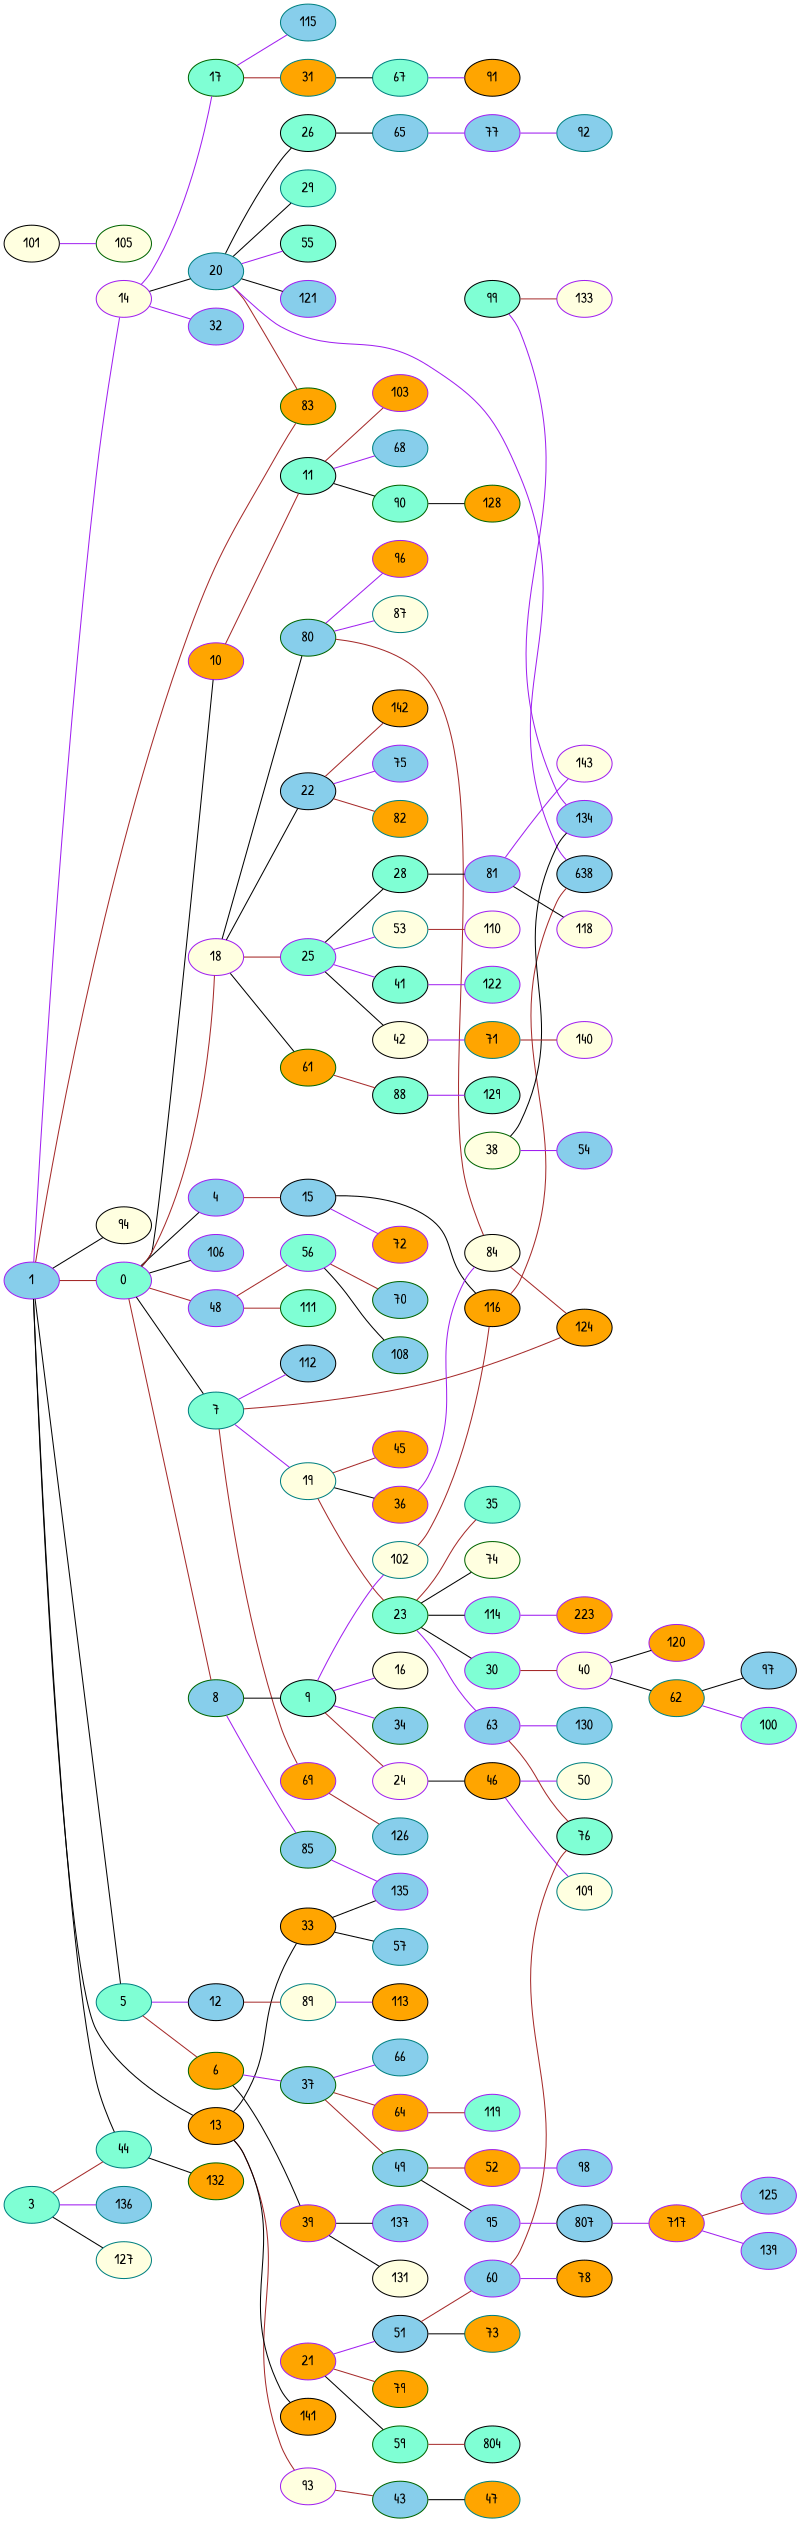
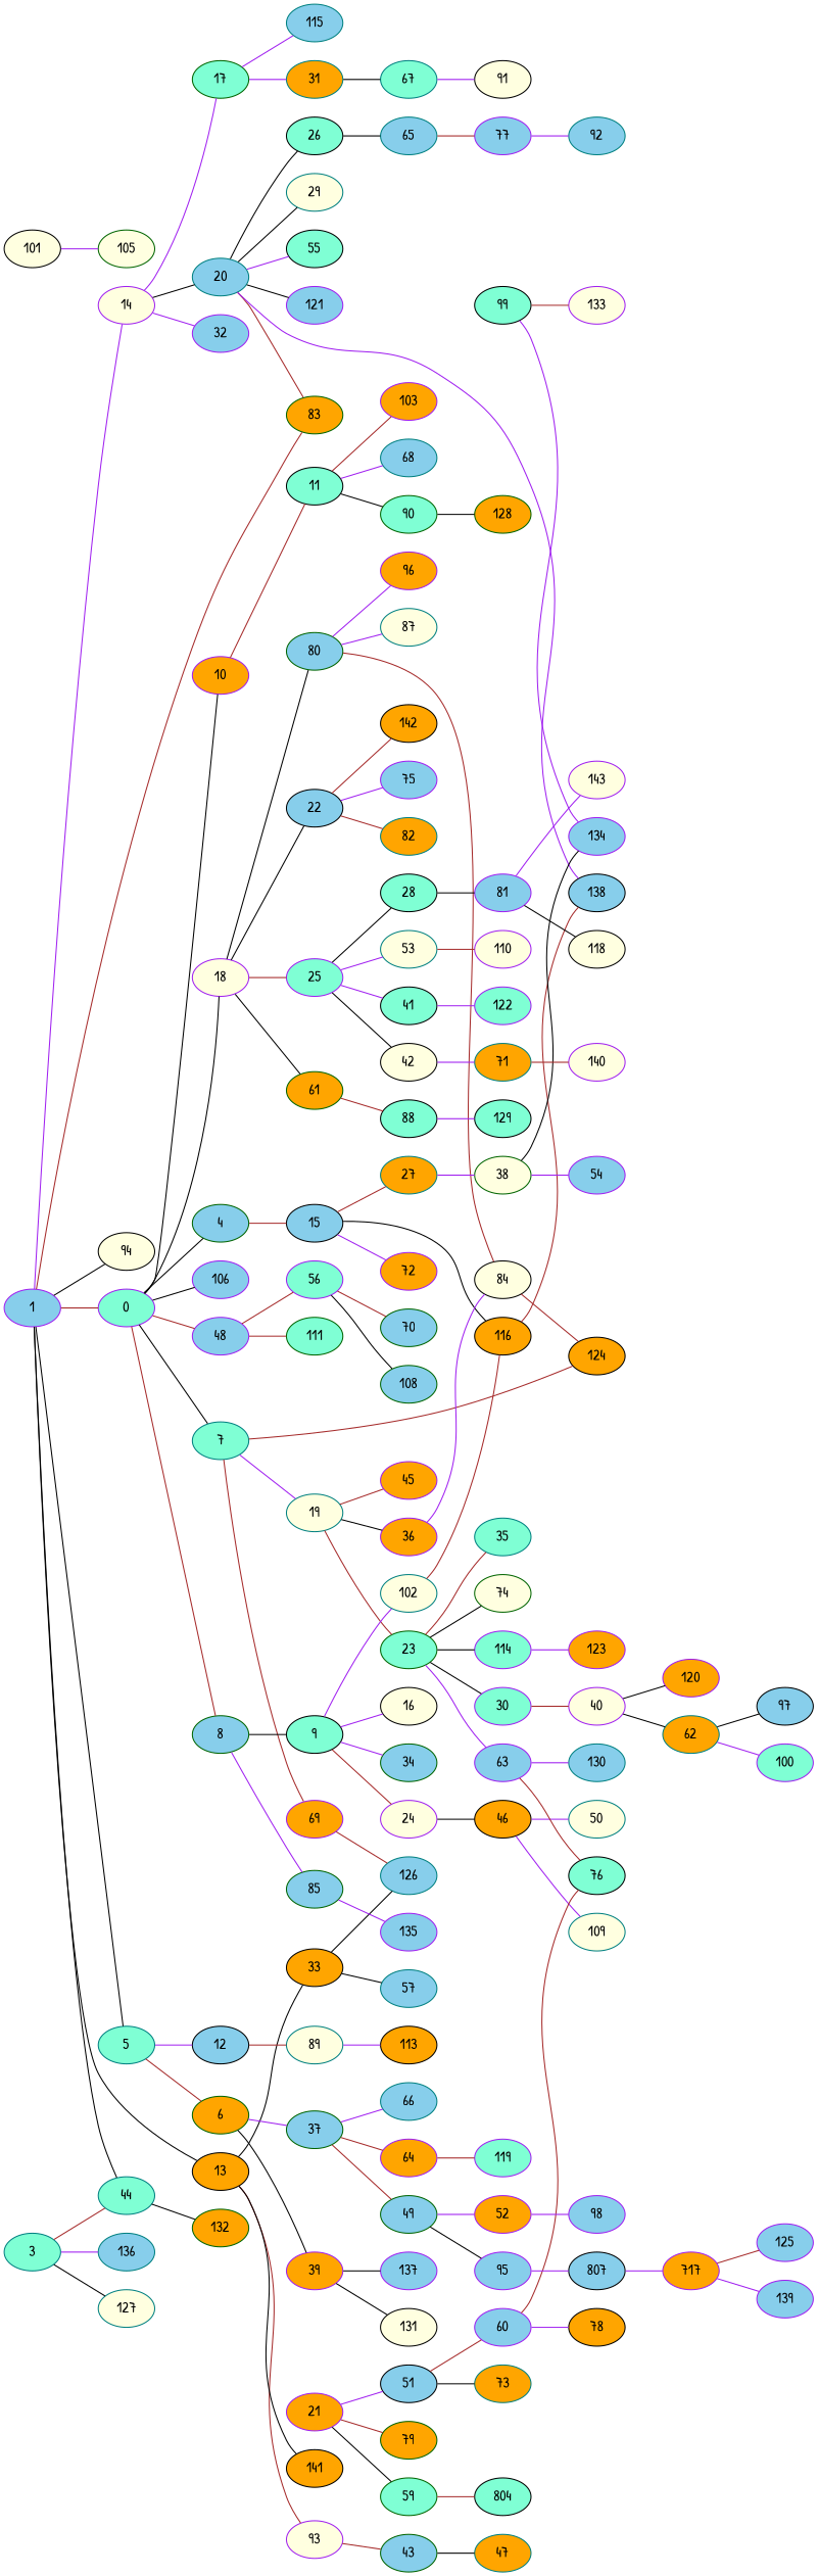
  graph {
    fontname="Patrick Hand"
    rankdir=LR
    node [color=purple fillcolor=skyblue fontname="Patrick Hand" style=filled]
    edge [color=purple fontname="Patrick Hand"]
    n1 [fillcolor=aquamarine label=0]
    1
    5 [color=teal fillcolor=aquamarine]
    13 [color=black fillcolor=orange]
    14 [fillcolor=lightyellow]
    83 [color=darkgreen fillcolor=orange]
    94 [color=black fillcolor=lightyellow]
    44 [color=teal fillcolor=aquamarine]
-   4
+   4 [color=darkgreen]
    7 [color=teal fillcolor=aquamarine]
    8 [color=darkgreen]
    10 [fillcolor=orange]
    18 [fillcolor=lightyellow]
    48
    106
    3 [color=teal fillcolor=aquamarine]
    127 [color=teal fillcolor=lightyellow]
    136 [color=teal]
    6 [color=darkgreen fillcolor=orange]
    12 [color=black]
    33 [color=black fillcolor=orange]
    93 [fillcolor=lightyellow]
    141 [color=black fillcolor=orange]
    17 [color=darkgreen fillcolor=aquamarine]
    20 [color=teal]
    32
    15 [color=black]
    19 [color=teal fillcolor=lightyellow]
    69 [fillcolor=orange]
-   112 [color=black]
    124 [color=black fillcolor=orange]
    9 [color=black fillcolor=aquamarine]
    85 [color=darkgreen]
    11 [color=black fillcolor=aquamarine]
    22 [color=black]
    25 [fillcolor=aquamarine]
    61 [color=darkgreen fillcolor=orange]
    80 [color=darkgreen]
    56 [fillcolor=aquamarine]
    111 [color=darkgreen fillcolor=aquamarine]
    132 [color=darkgreen fillcolor=orange]
+   27 [color=teal fillcolor=orange]
    72 [fillcolor=orange]
    116 [color=black fillcolor=orange]
    37 [color=darkgreen]
    39 [fillcolor=orange]
    89 [color=teal fillcolor=lightyellow]
    49 [color=darkgreen]
    64 [fillcolor=orange]
    66 [color=teal]
    131 [color=black fillcolor=lightyellow]
    137
    23 [color=darkgreen fillcolor=aquamarine]
    36 [fillcolor=orange]
    45 [fillcolor=orange]
    126 [color=teal]
    16 [color=black fillcolor=lightyellow]
    24 [fillcolor=lightyellow]
    34 [color=darkgreen]
    102 [color=teal fillcolor=lightyellow]
    135
    46 [color=black fillcolor=orange]
    68 [color=teal]
    90 [color=darkgreen fillcolor=aquamarine]
    103 [fillcolor=orange]
    128 [color=darkgreen fillcolor=orange]
    113 [color=black fillcolor=orange]
    57 [color=teal]
    43 [color=darkgreen]
    31 [color=teal fillcolor=orange]
    115 [color=teal]
    26 [color=black fillcolor=aquamarine]
-   29 [color=teal fillcolor=aquamarine]
+   29 [color=teal fillcolor=lightyellow]
    55 [color=black fillcolor=aquamarine]
    121
-   138 [color=black label=638]
+   138 [color=black]
    38 [color=darkgreen fillcolor=lightyellow]
    21 [fillcolor=orange]
    51 [color=black]
    59 [color=darkgreen fillcolor=aquamarine]
    79 [color=darkgreen fillcolor=orange]
    67 [color=teal fillcolor=aquamarine]
    75
    82 [color=teal fillcolor=orange]
    142 [color=black fillcolor=orange]
    28 [color=black fillcolor=aquamarine]
    41 [color=black fillcolor=aquamarine]
    42 [color=black fillcolor=lightyellow]
    53 [color=teal fillcolor=lightyellow]
    88 [color=black fillcolor=aquamarine]
    84 [color=black fillcolor=lightyellow]
    87 [color=teal fillcolor=lightyellow]
    96 [fillcolor=orange]
    30 [fillcolor=aquamarine]
    35 [color=teal fillcolor=aquamarine]
    63
    74 [color=darkgreen fillcolor=lightyellow]
    114 [fillcolor=aquamarine]
    65 [color=teal]
    60
    73 [color=teal fillcolor=orange]
    n102 [color=black fillcolor=aquamarine label=804]
    40 [fillcolor=lightyellow]
    76 [color=black fillcolor=aquamarine]
    130 [color=teal]
-   123 [fillcolor=orange label=223]
+   123 [fillcolor=orange]
    50 [color=teal fillcolor=lightyellow]
    109 [color=teal fillcolor=lightyellow]
    81
    122 [fillcolor=aquamarine]
    71 [color=teal fillcolor=orange]
    110 [fillcolor=lightyellow]
    77
    54
    134
-   118 [fillcolor=lightyellow]
+   118 [color=black fillcolor=lightyellow]
    143 [fillcolor=lightyellow]
    62 [color=teal fillcolor=orange]
    120 [fillcolor=orange]
-   91 [color=black fillcolor=orange]
+   91 [color=black fillcolor=lightyellow]
    47 [color=teal fillcolor=orange]
    52 [fillcolor=orange]
    95
    119 [fillcolor=aquamarine]
    99 [color=black fillcolor=aquamarine]
    133 [fillcolor=lightyellow]
    97 [color=black]
    100 [fillcolor=aquamarine]
    140 [fillcolor=lightyellow]
    70 [color=darkgreen]
    108 [color=darkgreen]
    98
    n133 [color=black label=807]
    78 [color=black fillcolor=orange]
    129 [color=black fillcolor=aquamarine]
    92 [color=teal]
    101 [color=black fillcolor=lightyellow]
    105 [color=darkgreen fillcolor=lightyellow]
    n139 [fillcolor=orange label=717]
    125
    139
    n1 -- 4 [color=black]
    n1 -- 7 [color=black]
    n1 -- 8 [color=brown]
    n1 -- 10 [color=black]
-   n1 -- 18 [color=brown]
+   n1 -- 18 [color=black]
    n1 -- 48 [color=brown]
    n1 -- 106 [color=black]
    1 -- n1 [color=brown]
    1 -- 5 [color=black]
    1 -- 13 [color=black]
    1 -- 14
    1 -- 83 [color=brown]
    1 -- 94 [color=black]
    1 -- 44 [color=black]
    5 -- 6 [color=brown]
    5 -- 12
    13 -- 33 [color=black]
    13 -- 93 [color=brown]
    13 -- 141 [color=black]
    14 -- 17
    14 -- 20 [color=black]
    14 -- 32
    44 -- 132 [color=black]
    4 -- 15 [color=brown]
    7 -- 19
    7 -- 69 [color=brown]
-   7 -- 112
    7 -- 124 [color=brown]
    8 -- 9 [color=black]
    8 -- 85
    10 -- 11 [color=brown]
    18 -- 22 [color=black]
    18 -- 25 [color=brown]
    18 -- 61 [color=black]
    18 -- 80 [color=black]
    48 -- 56 [color=brown]
    48 -- 111 [color=brown]
    3 -- 44 [color=brown]
    3 -- 127 [color=black]
    3 -- 136
    6 -- 37
    6 -- 39 [color=black]
    12 -- 89 [color=brown]
-   33 -- 135 [color=black]
+   33 -- 126 [color=black]
    33 -- 57 [color=black]
    93 -- 43 [color=brown]
-   17 -- 31 [color=brown]
+   17 -- 31
    17 -- 115
    20 -- 83 [color=brown]
    20 -- 26 [color=black]
    20 -- 29 [color=black]
    20 -- 55
    20 -- 121 [color=black]
    20 -- 138
+   15 -- 27 [color=brown]
    15 -- 72
    15 -- 116 [color=black]
    19 -- 23 [color=brown]
    19 -- 36 [color=black]
    19 -- 45 [color=brown]
    69 -- 126 [color=brown]
    9 -- 16
    9 -- 24 [color=brown]
    9 -- 34
    9 -- 102
    85 -- 135
    11 -- 68
    11 -- 90 [color=black]
    11 -- 103 [color=brown]
    22 -- 75
    22 -- 82 [color=brown]
    22 -- 142 [color=brown]
    25 -- 28 [color=black]
    25 -- 41
    25 -- 42 [color=black]
    25 -- 53
    61 -- 88 [color=brown]
    80 -- 84 [color=brown]
    80 -- 87
    80 -- 96
    56 -- 70 [color=brown]
    56 -- 108 [color=black]
+   27 -- 38
    116 -- 138 [color=brown]
    37 -- 49 [color=brown]
    37 -- 64 [color=brown]
    37 -- 66
    39 -- 131 [color=black]
    39 -- 137 [color=black]
    89 -- 113
-   49 -- 52 [color=brown]
+   49 -- 52
    49 -- 95 [color=black]
    64 -- 119 [color=brown]
    23 -- 30 [color=black]
    23 -- 35 [color=brown]
    23 -- 63
    23 -- 74 [color=black]
    23 -- 114 [color=black]
    36 -- 84
    24 -- 46 [color=black]
    102 -- 116 [color=brown]
    46 -- 50
    46 -- 109
    90 -- 128 [color=black]
    43 -- 47 [color=black]
    31 -- 67 [color=black]
    26 -- 65 [color=black]
    38 -- 54
    38 -- 134 [color=black]
    21 -- 51
    21 -- 59 [color=black]
    21 -- 79 [color=brown]
    51 -- 60 [color=brown]
    51 -- 73 [color=black]
    59 -- n102 [color=brown]
    67 -- 91
    28 -- 81 [color=black]
    41 -- 122
    42 -- 71
    53 -- 110 [color=brown]
    88 -- 129
    84 -- 124 [color=brown]
    30 -- 40 [color=brown]
    63 -- 76 [color=brown]
    63 -- 130
    114 -- 123
-   65 -- 77
+   65 -- 77 [color=brown]
    60 -- 76 [color=brown]
    60 -- 78
    40 -- 62 [color=black]
    40 -- 120 [color=black]
    81 -- 118 [color=black]
    81 -- 143
    71 -- 140 [color=brown]
    77 -- 92
    62 -- 97 [color=black]
    62 -- 100
    52 -- 98
    95 -- n133
    99 -- 134
    99 -- 133 [color=brown]
    n133 -- n139
    101 -- 105
    n139 -- 125 [color=brown]
    n139 -- 139
  }
